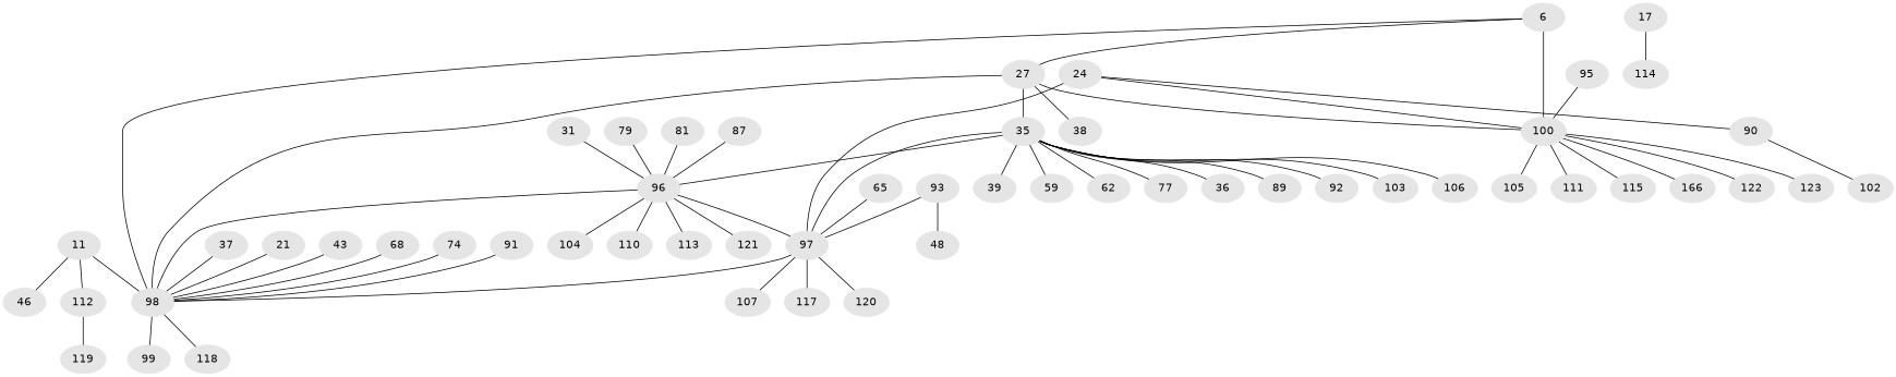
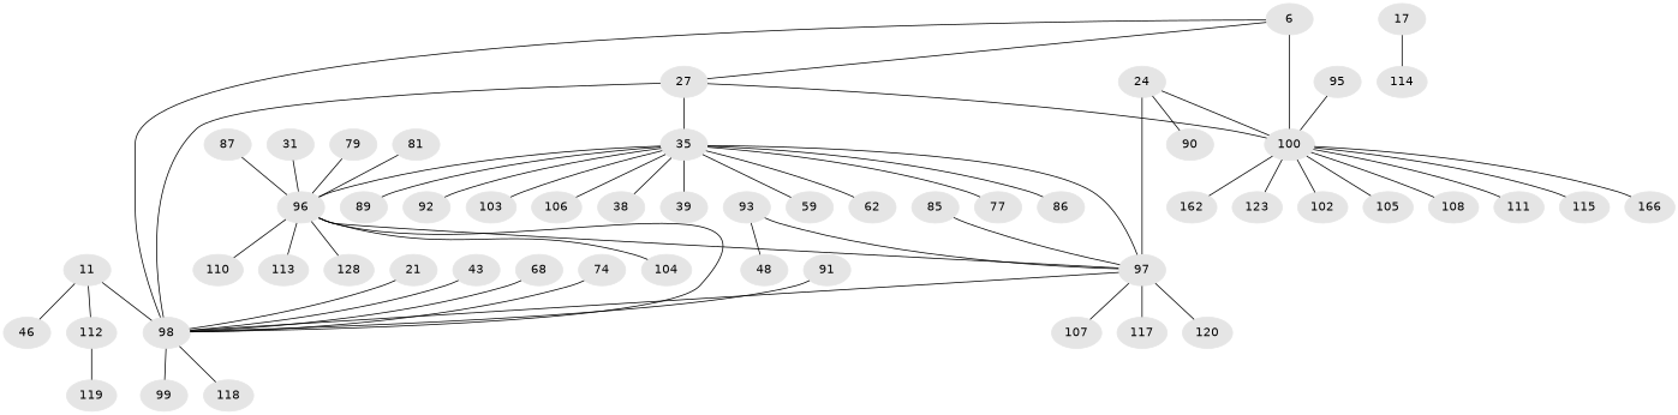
  graph {
    fontname="DejaVu Sans"
    node [color=gray90 fontname="DejaVu Sans" style=filled]
    edge [fontname="DejaVu Sans"]
    6 [super="+4"]
    27 [super="+26"]
    98 [super="+34+10+33+61"]
    100 [super="+88"]
    35 [super="+30+29"]
    99
    118
    102
    105
+   108
    111
    115
    n13 [label=166]
-   122 [super="+70"]
+   122 [super="+70" label=162]
    123
    11 [super="+7"]
    46
    112
    119 [super="+101"]
    17 [super="+13"]
    114
    96 [super="+84+16+36+49+60+65+18"]
    97 [super="+69+78+80"]
    104
    110
    113
-   121
+   121 [label=128]
    24 [super="+21"]
    90
    107 [super="+72"]
    117
    120 [super="+94"]
    38
    39
    n35 [label=59]
    62
    77 [super="+32"]
-   86 [label=36]
+   86
    89
    92 [super="+73"]
    103
    106
    31
-   37
    n45 [label=21]
    43
    68
    74
    79
    81
-   85 [label=65]
+   85
    87
    91
    93 [super="+51"]
    48
    95
    6 -- 27
    6 -- 98
    6 -- 100 [weight=9]
    27 -- 98
    27 -- 100
    27 -- 35 [weight=8]
    98 -- 99
    98 -- 118
-   90 -- 102
+   100 -- 102
    100 -- 105
+   100 -- 108
    100 -- 111
    100 -- 115
    100 -- n13
    100 -- 122
    100 -- 123
    35 -- 96
    35 -- 97
-   27 -- 38
+   35 -- 38
    35 -- 39
    35 -- n35
    35 -- 62
    35 -- 77
    35 -- 86
    35 -- 89
    35 -- 92
    35 -- 103
    35 -- 106
    11 -- 98 [weight=8]
    11 -- 46
    11 -- 112
    112 -- 119
    17 -- 114
    96 -- 98 [weight=2]
    96 -- 97
    96 -- 104
    96 -- 110
    96 -- 113
    96 -- 121
    97 -- 98
    97 -- 107
    97 -- 117
    97 -- 120
    24 -- 100
    24 -- 97 [weight=8]
    24 -- 90
    31 -- 96
-   37 -- 98
    n45 -- 98
    43 -- 98
    68 -- 98
    74 -- 98
    79 -- 96
    81 -- 96
    85 -- 97
    87 -- 96
    91 -- 98
    93 -- 97
    93 -- 48
    95 -- 100
  }
